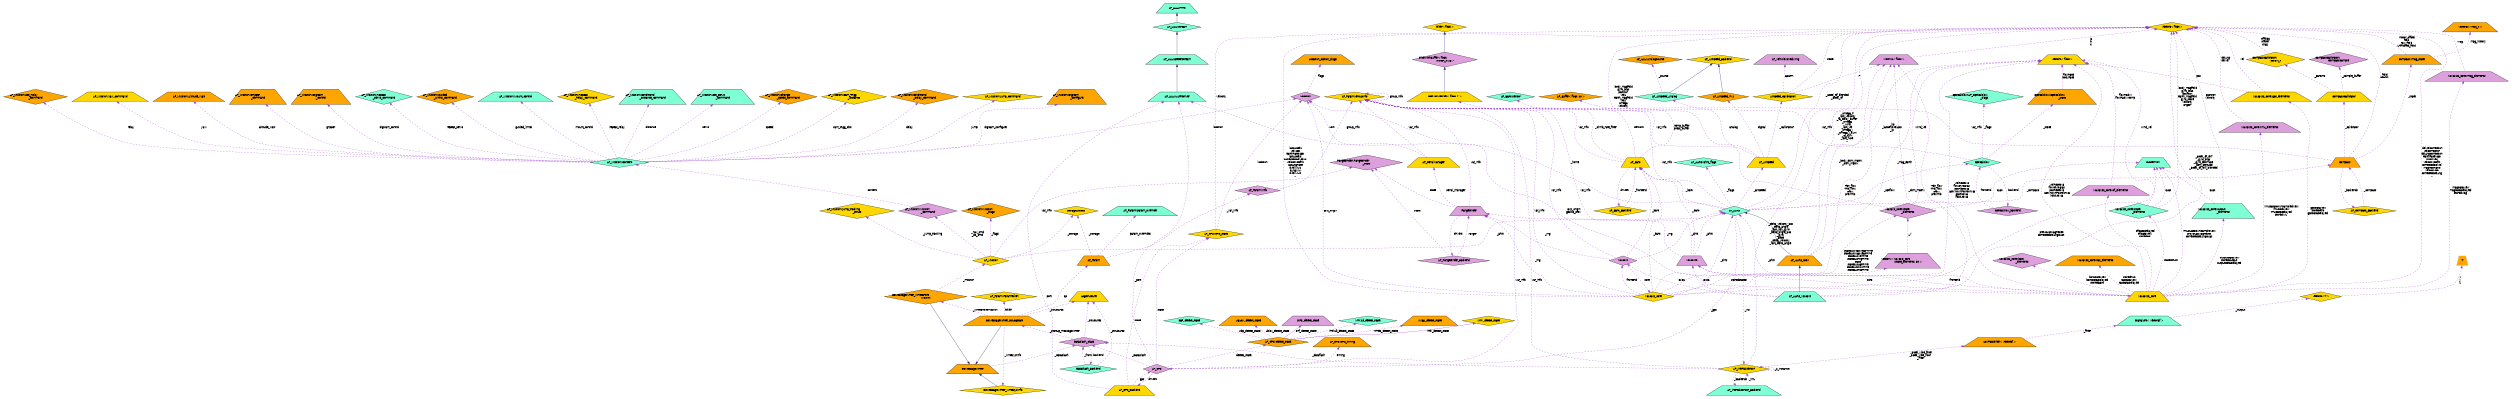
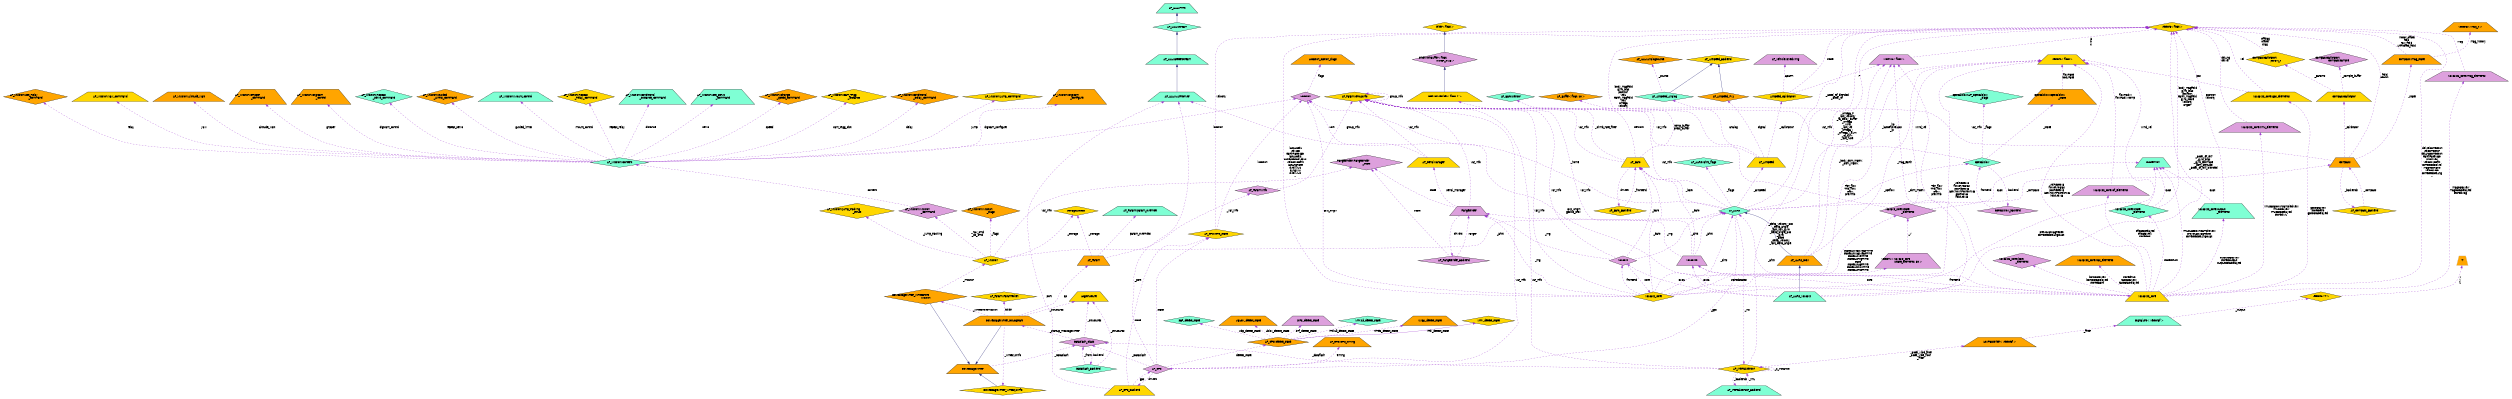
  digraph {
    rankdir=TB
    node [color=black fillcolor=gold fontname=Helvetica fontsize=10 shape=diamond style=filled]
    edge [color=darkorchid3 dir=back fontname=Helvetica fontsize=10 labelfontname=Helvetica labelfontsize=10 style=dashed]
    n1 [fillcolor=aquamarine fontcolor=black height=0.2 label=AP_AHRS_NavEKF shape=trapezium width=0.4]
    n2 [fillcolor=orange height=0.2 label=AP_AHRS_DCM shape=trapezium width=0.4]
    n3 [fillcolor=aquamarine height=0.2 label=AP_AHRS width=0.4]
    n4 [height=0.2 label=AP_Mission width=0.4]
    n5 [fillcolor=plum height=0.2 label=NavEKF2 shape=trapezium width=0.4]
    n6 [height=0.2 label=NavEKF2_core shape=trapezium width=0.4]
    n7 [fillcolor=plum height=0.2 label=NavEKF width=0.4]
    n8 [height=0.2 label=NavEKF_core width=0.4]
    n9 [fillcolor=orange height=0.2 label="DFMessageWriter_WriteEntire\lMission" width=0.4]
    n10 [fillcolor=aquamarine height=0.2 label="AP_AHRS::ahrs_flags" width=0.4]
    n11 [height=0.2 label=AP_Baro shape=trapezium width=0.4]
    n12 [height=0.2 label=AP_Baro_Backend width=0.4]
    n13 [fillcolor=aquamarine height=0.2 label="AP_Baro::sensor" width=0.4]
    n14 [fillcolor=orange height=0.2 label="AP_Buffer\< float, 10 \>" width=0.4]
    n15 [height=0.2 label="DerivativeFilter\< float, 7 \>" shape=trapezium width=0.4]
    n16 [fillcolor=plum height=0.2 label="FilterWithBuffer\< float,\l FILTER_SIZE \>" width=0.4]
    n17 [height=0.2 label="Filter\< float \>" width=0.4]
    n18 [height=0.2 label="AP_Param::GroupInfo" width=0.4]
    n19 [fillcolor=aquamarine height=0.2 label=OpticalFlow width=0.4]
    n20 [height=0.2 label=AP_InertialSensor width=0.4]
    n21 [fillcolor=plum height=0.2 label="AP_Param::Info" width=0.4]
    n22 [height=0.2 label=AP_Airspeed shape=trapezium width=0.4]
    n23 [fillcolor=plum height=0.2 label=AP_GPS width=0.4]
    n24 [fillcolor=orange height=0.2 label=Compass shape=trapezium width=0.4]
    n25 [fillcolor=plum height=0.2 label=RangeFinder shape=trapezium width=0.4]
    n26 [height=0.2 label=AP_SerialManager shape=trapezium width=0.4]
    n27 [fillcolor=plum height=0.2 label=OpticalFlow_backend width=0.4]
    n28 [fillcolor=aquamarine height=0.2 label=AP_InertialSensor_Backend shape=trapezium width=0.4]
    n29 [fillcolor=orange height=0.2 label=AP_Param shape=trapezium width=0.4]
    n30 [height=0.2 label=AP_GPS_Backend shape=trapezium width=0.4]
    n31 [height=0.2 label=AP_Compass_Backend width=0.4]
    n32 [fillcolor=plum height=0.2 label=AP_RangeFinder_Backend width=0.4]
    n33 [fillcolor=orange height=0.2 label="OpticalFlow::OpticalFlow\l_state" shape=trapezium width=0.4]
    n34 [height=0.2 label="Vector2\< float \>" shape=trapezium width=0.4]
    n35 [fillcolor=plum height=0.2 label="NavEKF2_core::of_elements" shape=trapezium width=0.4]
    n36 [fillcolor=aquamarine height=0.2 label="NavEKF2_core::state\l_elements" width=0.4]
    n37 [height=0.2 label="NavEKF2_core::gps_elements" shape=trapezium width=0.4]
    n38 [fillcolor=plum height=0.2 label="NavEKF_core::state\l_elements" width=0.4]
    n39 [fillcolor=plum height=0.2 label="VectorN\< NavEKF_core\l::state_elements, 50 \>" shape=trapezium width=0.4]
    n40 [fillcolor=aquamarine height=0.2 label="OpticalFlow::AP_OpticalFlow\l_Flags" width=0.4]
    n41 [height=0.2 label="Vector3\< float \>" width=0.4]
    n42 [height=0.2 label=Airspeed_Calibration width=0.4]
    n43 [fillcolor=plum height=0.2 label="Matrix3\< float \>" shape=trapezium width=0.4]
    n44 [height=0.2 label="AP_GPS::GPS_State" width=0.4]
    n45 [height=0.2 label="CompassCalibrator::\lparam_t" width=0.4]
    n46 [fillcolor=orange height=0.2 label="Compass::mag_state" shape=trapezium width=0.4]
    n47 [fillcolor=plum height=0.2 label="NavEKF2_core::mag_elements" shape=trapezium width=0.4]
    n48 [fillcolor=plum height=0.2 label="NavEKF2_core::imu_elements" shape=trapezium width=0.4]
    n49 [fillcolor=aquamarine height=0.2 label="NavEKF2_core::output\l_elements" shape=trapezium width=0.4]
    n50 [height=0.2 label=CompassCalibrator shape=trapezium width=0.4]
    n51 [fillcolor=orange height=0.2 label="LowPassFilter\< Vector3f \>" shape=trapezium width=0.4]
    n52 [fillcolor=aquamarine height=0.2 label="DigitalLPF\< Vector3f \>" shape=trapezium width=0.4]
    n53 [height=0.2 label="Vector3\< T \>" width=0.4]
    n54 [color=grey75 fillcolor=orange height=0.2 label=T shape=trapezium width=0.4]
    n55 [fillcolor=plum height=0.2 label=DataFlash_Class width=0.4]
    n56 [fillcolor=aquamarine height=0.2 label=DataFlash_Backend width=0.4]
    n57 [fillcolor=orange height=0.2 label=DFMessageWriter shape=trapezium width=0.4]
    n58 [fillcolor=orange height=0.2 label=DFMessageWriter_DFLogStart shape=trapezium width=0.4]
    n59 [height=0.2 label=DFMessageWriter_WriteSysInfo width=0.4]
    n60 [height=0.2 label=LogStructure shape=trapezium width=0.4]
    n61 [height=0.2 label=StorageAccess width=0.4]
    n62 [fillcolor=plum height=0.2 label="AP_Mission::Mission\l_Command" width=0.4]
    n63 [fillcolor=aquamarine height=0.2 label="AP_Mission::Content" width=0.4]
    n64 [fillcolor=orange height=0.2 label="AP_Mission::Guided\l_Limits_Command" width=0.4]
    n65 [fillcolor=aquamarine height=0.2 label="AP_Mission::Mount_Control" shape=trapezium width=0.4]
    n66 [height=0.2 label="AP_Mission::Repeat\l_Relay_Command" width=0.4]
    n67 [fillcolor=aquamarine height=0.2 label="AP_Mission::Conditional\l_Distance_Command" shape=trapezium width=0.4]
    n68 [fillcolor=aquamarine height=0.2 label="AP_Mission::Set_Servo\l_Command" shape=trapezium width=0.4]
    n69 [fillcolor=orange height=0.2 label="AP_Mission::Change\l_Speed_Command" width=0.4]
    n70 [height=0.2 label="AP_Mission::Cam_Trigg\l_Distance" width=0.4]
    n71 [fillcolor=orange height=0.2 label="AP_Mission::Conditional\l_Delay_Command" width=0.4]
    n72 [height=0.2 label="AP_Mission::Jump_Command" width=0.4]
    n73 [fillcolor=plum height=0.2 label=Location width=0.4]
    n74 [fillcolor=orange height=0.2 label=Location_Option_Flags shape=trapezium width=0.4]
    n75 [fillcolor=orange height=0.2 label="AP_Mission::Digicam\l_Configure" shape=trapezium width=0.4]
    n76 [fillcolor=orange height=0.2 label="AP_Mission::Set_Relay\l_Command" width=0.4]
    n77 [height=0.2 label="AP_Mission::Yaw_Command" shape=trapezium width=0.4]
    n78 [fillcolor=orange height=0.2 label="AP_Mission::Altitude_Wait" shape=trapezium width=0.4]
    n79 [fillcolor=orange height=0.2 label="AP_Mission::Gripper\l_Command" shape=trapezium width=0.4]
    n80 [fillcolor=orange height=0.2 label="AP_Mission::Digicam\l_Control" shape=trapezium width=0.4]
    n81 [fillcolor=aquamarine height=0.2 label="AP_Mission::Repeat\l_Servo_Command" width=0.4]
    n82 [fillcolor=orange height=0.2 label="AP_Mission::Mission\l_Flags" width=0.4]
    n83 [height=0.2 label="AP_Mission::jump_tracking\l_struct" width=0.4]
    n84 [height=0.2 label="AP_Param::ParamToken" width=0.4]
    n85 [fillcolor=aquamarine height=0.2 label="AP_Param::param_override" shape=trapezium width=0.4]
    n86 [fillcolor=aquamarine height=0.2 label=AP_Airspeed_Analog width=0.4]
    n87 [height=0.2 label=AP_Airspeed_Backend width=0.4]
    n88 [fillcolor=orange height=0.2 label=AP_Airspeed_PX4 width=0.4]
    n89 [fillcolor=orange height=0.2 label="AP_HAL::AnalogSource" width=0.4]
    n90 [fillcolor=plum height=0.2 label="AP_Vehicle::FixedWing" shape=trapezium width=0.4]
    n91 [fillcolor=orange height=0.2 label="AP_GPS::detect_state" width=0.4]
    n92 [fillcolor=aquamarine height=0.2 label=SBP_detect_state width=0.4]
    n93 [fillcolor=orange height=0.2 label=UBLOX_detect_state shape=trapezium width=0.4]
    n94 [fillcolor=plum height=0.2 label=SIRF_detect_state shape=trapezium width=0.4]
    n95 [fillcolor=aquamarine height=0.2 label=MTK19_detect_state width=0.4]
    n96 [fillcolor=orange height=0.2 label=NMEA_detect_state shape=trapezium width=0.4]
    n97 [height=0.2 label=MTK_detect_state width=0.4]
    n98 [fillcolor=orange height=0.2 label="AP_GPS::GPS_timing" shape=trapezium width=0.4]
    n99 [fillcolor=aquamarine height=0.2 label="AP_HAL::UARTDriver" shape=trapezium width=0.4]
    n100 [fillcolor=aquamarine height=0.2 label="AP_HAL::BetterStream" shape=trapezium width=0.4]
    n101 [fillcolor=aquamarine height=0.2 label="AP_HAL::Stream" width=0.4]
    n102 [fillcolor=aquamarine height=0.2 label="AP_HAL::Print" shape=trapezium width=0.4]
    n103 [fillcolor=plum height=0.2 label="CompassCalibrator::\lCompassSample" width=0.4]
    n104 [fillcolor=orange height=0.2 label="Vector3\< int16_t \>" shape=trapezium width=0.4]
    n105 [fillcolor=plum height=0.2 label="RangeFinder::RangeFinder\l_State" width=0.4]
    n106 [fillcolor=plum height=0.2 label="NavEKF2_core::baro\l_elements" width=0.4]
    n107 [fillcolor=orange height=0.2 label="NavEKF2_core::tas_elements" shape=trapezium width=0.4]
    n108 [fillcolor=aquamarine height=0.2 label=Quaternion shape=trapezium width=0.4]
    n2 -> n1 [color=midnightblue style=solid]
    n3 -> n2 [color=midnightblue style=solid]
    n3 -> n4 [label=" _ahrs"]
    n3 -> n5 [label=" _ahrs"]
    n3 -> n6 [label=" _ahrs"]
    n3 -> n7 [label=" _ahrs"]
    n3 -> n8 [label=" _ahrs"]
    n4 -> n9 [label=" _mission"]
    n5 -> n1 [label=" EKF2"]
    n5 -> n6 [label=" frontend"]
    n6 -> n5 [label=" core"]
    n7 -> n1 [label=" EKF1"]
    n7 -> n8 [label=" frontend"]
    n8 -> n7 [label=" core"]
    n9 -> n58 [label=" _writeentiremission"]
    n10 -> n3 [label=" _flags"]
    n11 -> n3 [label=" _baro"]
    n11 -> n5 [label=" _baro"]
    n11 -> n7 [label=" _baro"]
    n11 -> n8 [label=" _baro"]
    n11 -> n12 [label=" _frontend"]
    n12 -> n11 [label=" drivers"]
    n13 -> n11 [label=" sensors"]
    n14 -> n11 [label=" temp_buffer\npress_buffer"]
    n15 -> n11 [label=" _climb_rate_filter"]
    n16 -> n15 [color=midnightblue style=solid]
    n17 -> n16 [color=midnightblue style=solid]
    n18 -> n3 [label=" var_info"]
    n18 -> n5 [label=" var_info"]
    n18 -> n7 [label=" var_info"]
    n18 -> n8 [label=" var_info"]
    n18 -> n11 [label=" var_info"]
    n18 -> n18 [label=" group_info"]
    n18 -> n19 [label=" var_info"]
    n18 -> n20 [label=" var_info"]
    n18 -> n21 [label=" group_info"]
    n18 -> n22 [label=" var_info"]
    n18 -> n23 [label=" var_info"]
    n18 -> n24 [label=" var_info"]
    n18 -> n25 [label=" var_info"]
    n18 -> n26 [label=" var_info"]
    n19 -> n3 [label=" _optflow"]
    n19 -> n27 [label=" frontend"]
    n20 -> n3 [label=" _ins"]
    n20 -> n20 [label=" _s_instance"]
    n20 -> n28 [label=" _imu"]
    n21 -> n29 [label=" _var_info"]
    n22 -> n3 [label=" _airspeed"]
    n23 -> n3 [label=" _gps"]
    n23 -> n30 [label=" gps"]
    n24 -> n3 [label=" _compass"]
    n24 -> n31 [label=" _compass"]
    n25 -> n5 [label=" _rng"]
    n25 -> n7 [label=" _rng"]
    n25 -> n8 [label=" _rng"]
    n25 -> n32 [label=" ranger"]
    n26 -> n25 [label=" serial_manager"]
    n27 -> n19 [label=" backend"]
    n28 -> n20 [label=" _backends"]
    n29 -> n58 [label=" ap"]
    n30 -> n23 [label=" drivers"]
    n31 -> n24 [label=" _backends"]
    n32 -> n25 [label=" drivers"]
    n33 -> n19 [label=" _state"]
    n34 -> n2 [label=" _mag_earth"]
    n34 -> n3 [label=" _hp\n_lastGndVelADS\n_lp"]
    n34 -> n6 [label=" velResetNE\nflowGyroBias\nposResetNE\nlastKnownPositionNE\nheldVelNE"]
    n34 -> n8 [label=" velResetNE\nflowGyroBias\nposResetNE\nlastKnownPositionNE\ngpsPosNE\nheldVelNE"]
    n34 -> n33 [label=" flowRate\nbodyRate"]
    n34 -> n35 [label=" flowRadXY\nflowRadXYcomp"]
    n34 -> n36 [label=" wind_vel"]
    n34 -> n37 [label=" pos"]
    n34 -> n38 [label=" wind_vel"]
    n35 -> n6 [label=" ofDataDelayed\nofDataNew\nstoredOF"]
    n36 -> n6 [label=" stateStruct"]
    n37 -> n6 [label=" gpsDataNew\nstoredGPS\ngpsDataDelayed"]
    n38 -> n8 [label=" statesAtVtasMeasTime\nstatesAtMagMeasTime\nstatesAtVelTime\nstatesAtRngTime\nstate\nstatesAtHgtTime\nstatesAtFlowTime\nstatesAtPosTime"]
    n38 -> n39 [label=" _v"]
    n39 -> n8 [label=" storedStates"]
    n40 -> n19 [label=" _flags"]
    n41 -> n1 [label=" _accel_ef_ekf\n_gyro_bias\n_gyro_estimate\n_dcm_attitude\n_accel_ef_ekf_blended"]
    n41 -> n2 [label=" _omega_P\n_last_velocity\n_ra_delay_buffer\n_omega\n_wind\n_last_vel\n_omega_I\n_omega_I_sum\n_ra_sum\n_last_fuse\n..."]
    n41 -> n3 [label=" _accel_ef_blended\n_accel_ef"]
    n41 -> n6 [label=" delVelCorrection\nvelCorrection\ndelAngCorrection\nearthRateNED\ntiltErrVec\nvelDotNEDfilt\ncorrectedDelVel\nmagTestRatio\nvelDotNED\ncorrectedDelAng\n..."]
    n41 -> n8 [label=" lastAccel1\nvelNED\nearthRateNED\nlastAccel2\ncorrectedDelVel12\nvelDotNEDfilt\nlastAngRate\ndVelIMU1\ndAngIMU\ndVelIMU2\n..."]
    n41 -> n20 [label=" _delta_velocity_acc\n_delta_angle\n_last_raw_gyro\n_delta_angle_acc\n_gyro\n_accel\n_delta_velocity\n_last_delta_angle"]
    n41 -> n24 [label=" field\nBearth"]
    n41 -> n36 [label=" body_magfield\ngyro_bias\nposition\nearth_magfield\ngyro_scale\nvelocity\nangErr"]
    n41 -> n37 [label=" vel"]
    n41 -> n38 [label=" body_magfield\ngyro_bias\nposition\nvel1\nearth_magfield\nvel2\nomega\nvelocity"]
    n41 -> n42 [label=" state"]
    n41 -> n43 [label=" a\nb\nc"]
    n41 -> n44 [label=" velocity"]
    n41 -> n45 [label=" offdiag\noffset\ndiag"]
    n41 -> n46 [label=" motor_offset\nfield\nraw_field\nunfiltered_field"]
    n41 -> n47 [label=" mag"]
    n41 -> n48 [label=" delAng\ndelVel"]
    n41 -> n49 [label=" position\nvelocity"]
    n42 -> n22 [label=" _calibration"]
    n43 -> n1 [label=" _dcm_matrix"]
    n43 -> n2 [label=" _body_dcm_matrix\n_dcm_matrix"]
    n43 -> n6 [label=" Tbn_flow\nTnb_flow\nDCM\nprevTnb"]
    n43 -> n8 [label=" Tbn_flow\nTnb_flow\nDCM\nprevTnb"]
    n43 -> n42 [label=" P"]
    n44 -> n23 [label=" state"]
    n44 -> n30 [label=" state"]
    n45 -> n50 [label=" _params"]
    n46 -> n24 [label=" _state"]
    n47 -> n6 [label=" magDataNew\nmagDataDelayed\nstoredMag"]
    n48 -> n6 [label=" imuDataDownSampledNew\nimuDataNew\nimuDataDelayed\nstoredIMU"]
    n49 -> n6 [label=" outputDataNew\nstoredOutput\noutputDataDelayed"]
    n50 -> n24 [label=" _calibrator"]
    n51 -> n20 [label=" _accel_vibe_filter\n_accel_vibe_floor\l_filter"]
    n52 -> n51 [label=" _filter"]
    n53 -> n52 [label=" _output"]
    n54 -> n53 [label=" x\ny\nz"]
    n55 -> n20 [label=" _dataflash"]
    n55 -> n23 [label=" _DataFlash"]
    n55 -> n56 [label=" _front"]
    n55 -> n57 [label=" _DataFlash"]
    n56 -> n55 [label=" backend"]
    n57 -> n9 [color=midnightblue style=solid]
    n57 -> n58 [color=midnightblue style=solid]
    n57 -> n59 [color=midnightblue style=solid]
    n58 -> n55 [label=" _startup_messagewriter"]
    n59 -> n58 [label=" _writesysinfo"]
    n60 -> n55 [label=" _structures"]
    n60 -> n56 [label=" _structures"]
    n60 -> n58 [label=" _structures"]
    n61 -> n4 [label=" _storage"]
    n61 -> n29 [label=" _storage"]
    n62 -> n4 [label=" _nav_cmd\n_do_cmd"]
    n63 -> n62 [label=" content"]
    n64 -> n63 [label=" guided_limits"]
    n65 -> n63 [label=" mount_control"]
    n66 -> n63 [label=" repeat_relay"]
    n67 -> n63 [label=" distance"]
    n68 -> n63 [label=" servo"]
    n69 -> n63 [label=" speed"]
    n70 -> n63 [label=" cam_trigg_dist"]
    n71 -> n63 [label=" delay"]
    n72 -> n63 [label=" jump"]
    n73 -> n3 [label=" _home"]
    n73 -> n6 [label=" EKF_origin\ngpsloc_prev"]
    n73 -> n8 [label=" EKF_origin"]
    n73 -> n44 [label=" location"]
    n73 -> n63 [label=" location"]
    n74 -> n73 [label=" flags"]
    n75 -> n63 [label=" digicam_configure"]
    n76 -> n63 [label=" relay"]
    n77 -> n63 [label=" yaw"]
    n78 -> n63 [label=" altitude_wait"]
    n79 -> n63 [label=" gripper"]
    n80 -> n63 [label=" digicam_control"]
    n81 -> n63 [label=" repeat_servo"]
    n82 -> n4 [label=" _flags"]
    n83 -> n4 [label=" _jump_tracking"]
    n84 -> n58 [label=" token"]
    n85 -> n29 [label=" param_overrides"]
    n86 -> n22 [label=" analog"]
    n87 -> n86 [color=midnightblue style=solid]
    n87 -> n88 [color=midnightblue style=solid]
    n88 -> n22 [label=" digital"]
    n89 -> n86 [label=" _source"]
    n90 -> n42 [label=" aparm"]
    n91 -> n23 [label=" detect_state"]
    n92 -> n91 [label=" sbp_detect_state"]
    n93 -> n91 [label=" ublox_detect_state"]
-   n94 -> n91 [label=" sirf_detect_state" style=solid]
+   n94 -> n91 [label=" sirf_detect_state"]
    n95 -> n91 [label=" mtk19_detect_state"]
    n96 -> n91 [label=" nmea_detect_state"]
    n97 -> n91 [label=" mtk_detect_state" style=solid]
    n98 -> n23 [label=" timing"]
    n99 -> n23 [label=" _port"]
    n99 -> n26 [label=" uart"]
    n99 -> n30 [label=" port"]
    n100 -> n99 [color=midnightblue style=solid]
    n101 -> n100 [color=midnightblue style=solid]
    n102 -> n101 [color=midnightblue style=solid]
    n103 -> n50 [label=" _sample_buffer"]
    n104 -> n46 [label=" mag_history"]
    n105 -> n4 [label=" var_info"]
    n105 -> n25 [label=" state"]
    n105 -> n32 [label=" state"]
    n106 -> n6 [label=" baroDataNew\nbaroDataDelayed\nstoredBaro"]
    n107 -> n6 [label=" storedTAS\ntasDataNew\ntasDataDelayed"]
    n108 -> n6 [label=" imuQuatDownSampleNew\nprevQuatMagReset\ncorrectedDelAngQuat"]
    n108 -> n8 [label=" prevQuatMagReset\ncorrectedDelAngQuat"]
    n108 -> n36 [label=" quat"]
    n108 -> n38 [label=" quat"]
    n108 -> n49 [label=" quat"]
  }
